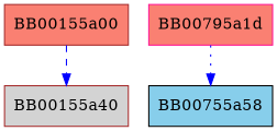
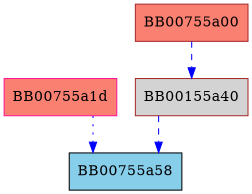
  digraph {
    splines=ortho
    node [color=brown fillcolor=salmon shape=box style=filled]
    edge [color=blue style=dashed]
    n1 [fillcolor=lightgrey label=BB00155a40]
-   BB00755a00 [label=BB00155a00]
+   BB00755a00
    BB00755a58 [color=black fillcolor=skyblue]
-   BB00755a1d [color=deeppink label=BB00795a1d]
+   BB00755a1d [color=deeppink]
+   n1 -> BB00755a58
    BB00755a00 -> n1
    BB00755a1d -> BB00755a58 [style=dotted]
  }
